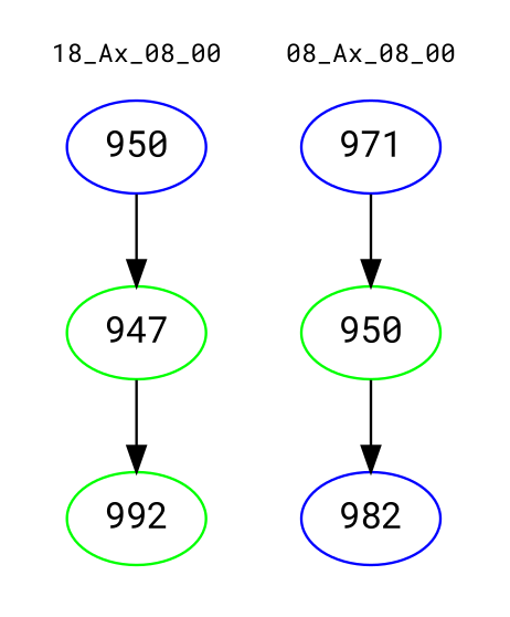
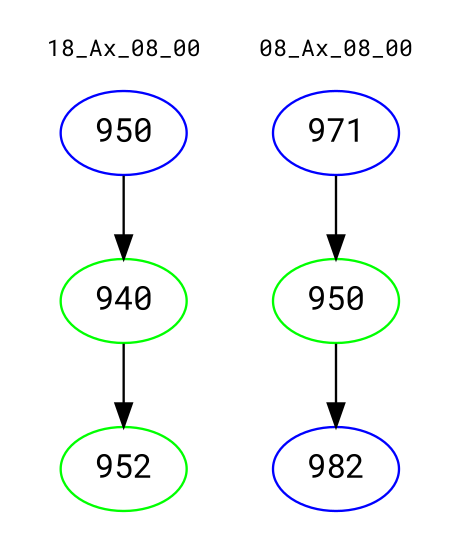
  digraph {
    fontname="Roboto Mono"
    node [color=blue fontname="Roboto Mono"]
    edge [color=black fontname="Roboto Mono"]
    n1 [label=950]
-   n2 [color=green label=947]
-   n3 [color=green label=992]
+   n2 [color=green label=940]
+   n3 [color=green label=952]
    n4 [label=971]
    n5 [color=green label=950]
    n6 [label=982]
    subgraph cluster_1 {
      color=white
      fontsize=10
      label="18_Ax_08_00"
      n1
      n2
      n3
    }
    subgraph cluster_2 {
      color=white
      fontsize=10
      label="08_Ax_08_00"
      n4
      n5
      n6
    }
    n1 -> n2
    n2 -> n3
    n4 -> n5
    n5 -> n6
  }
